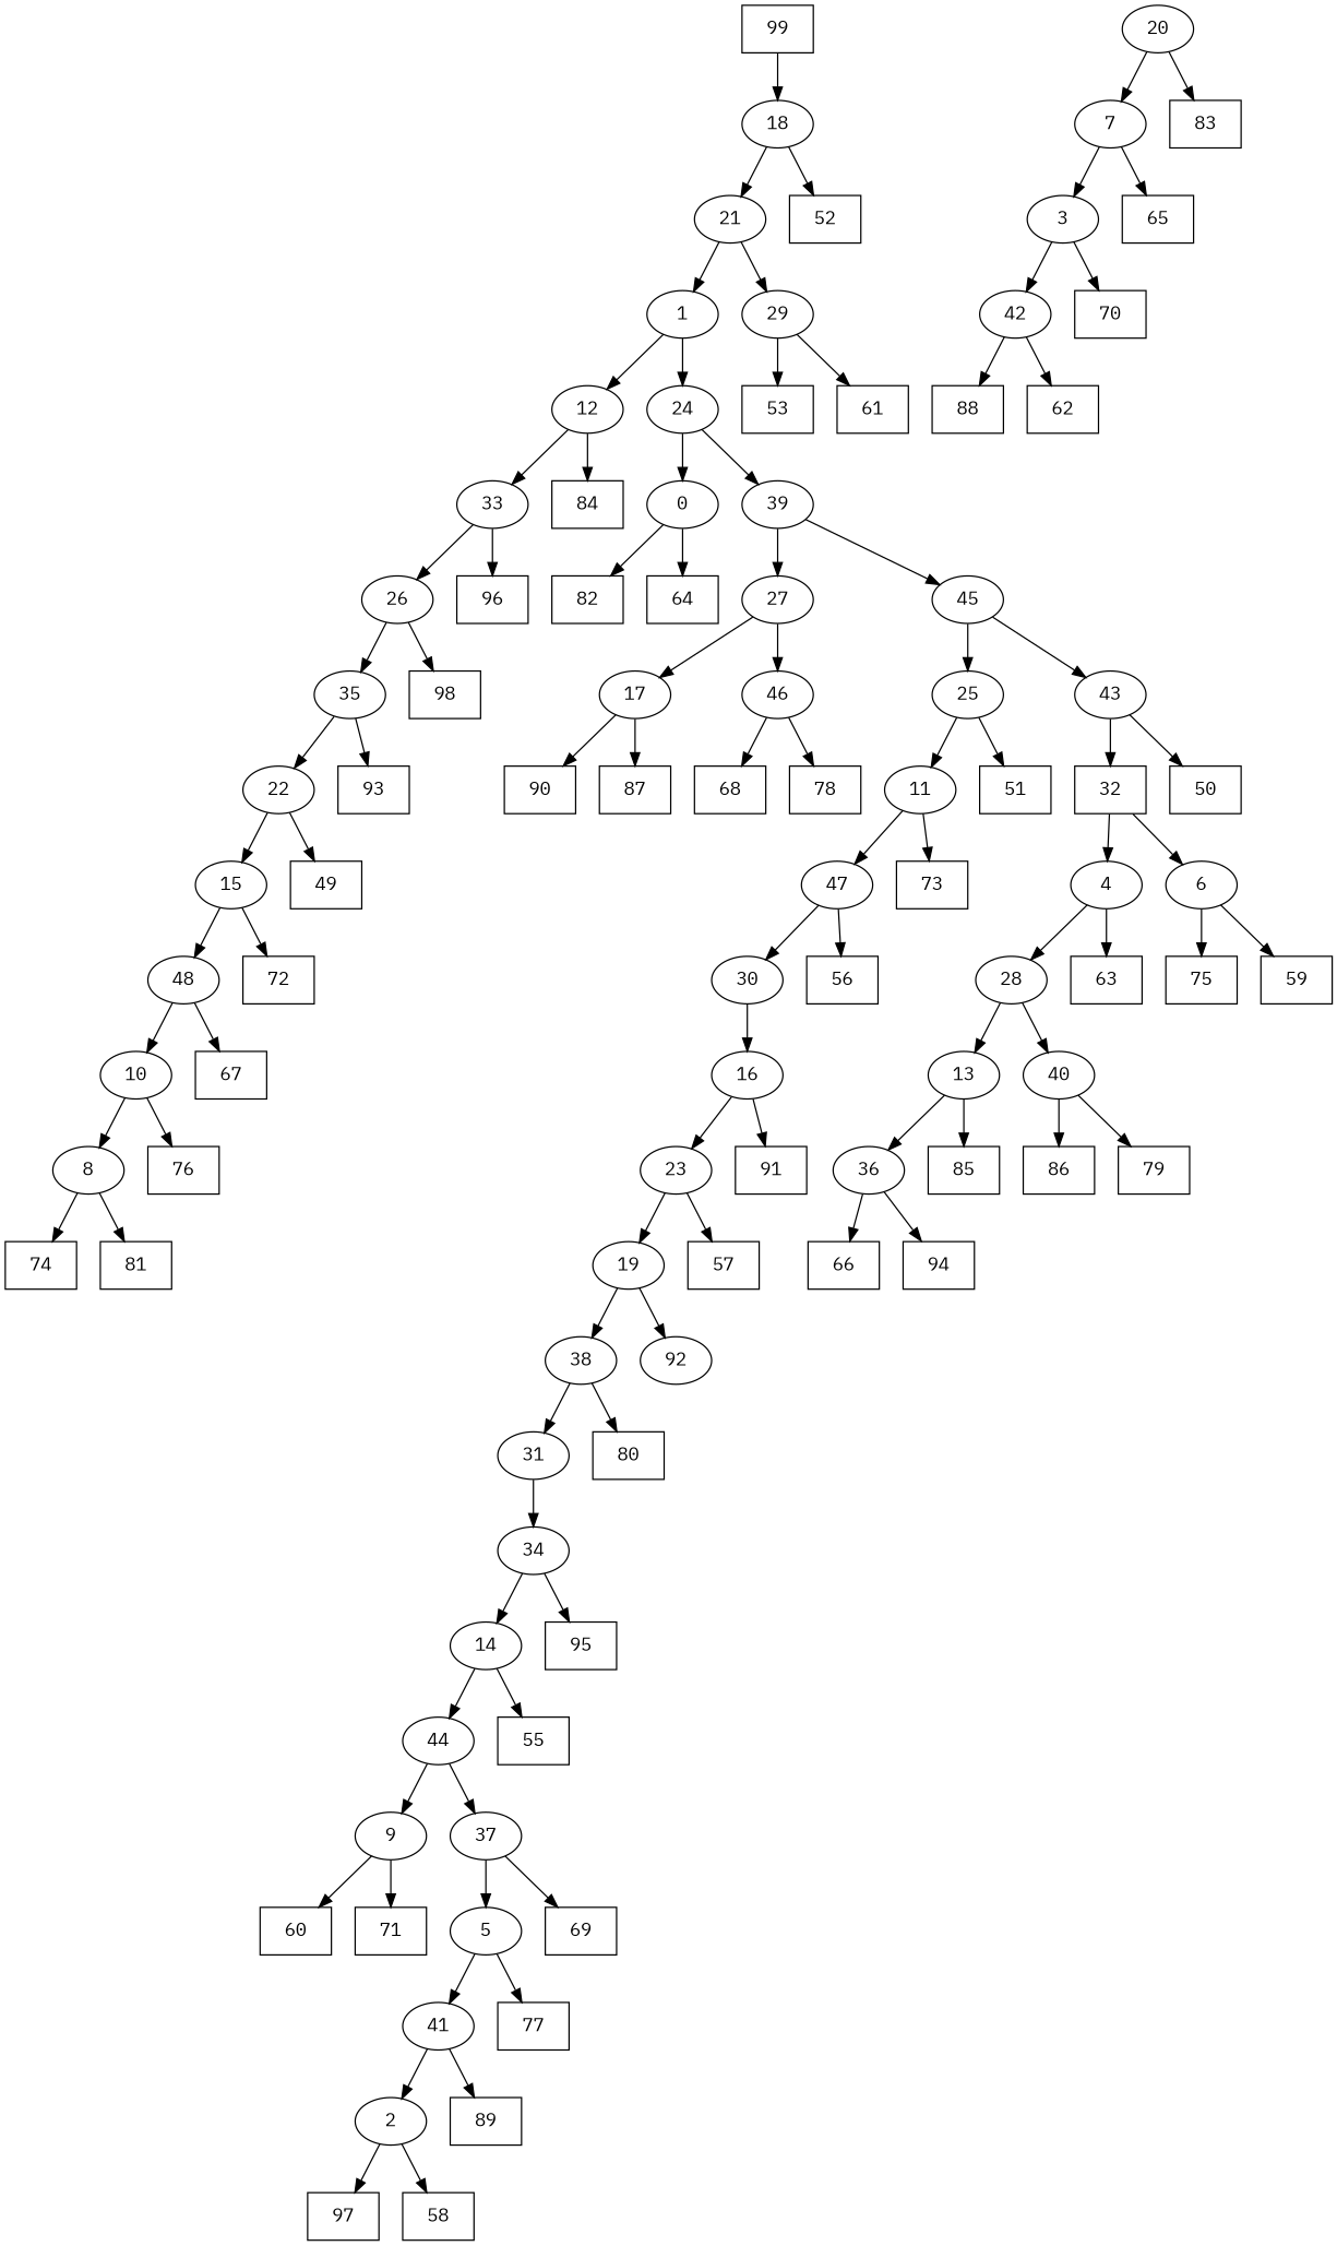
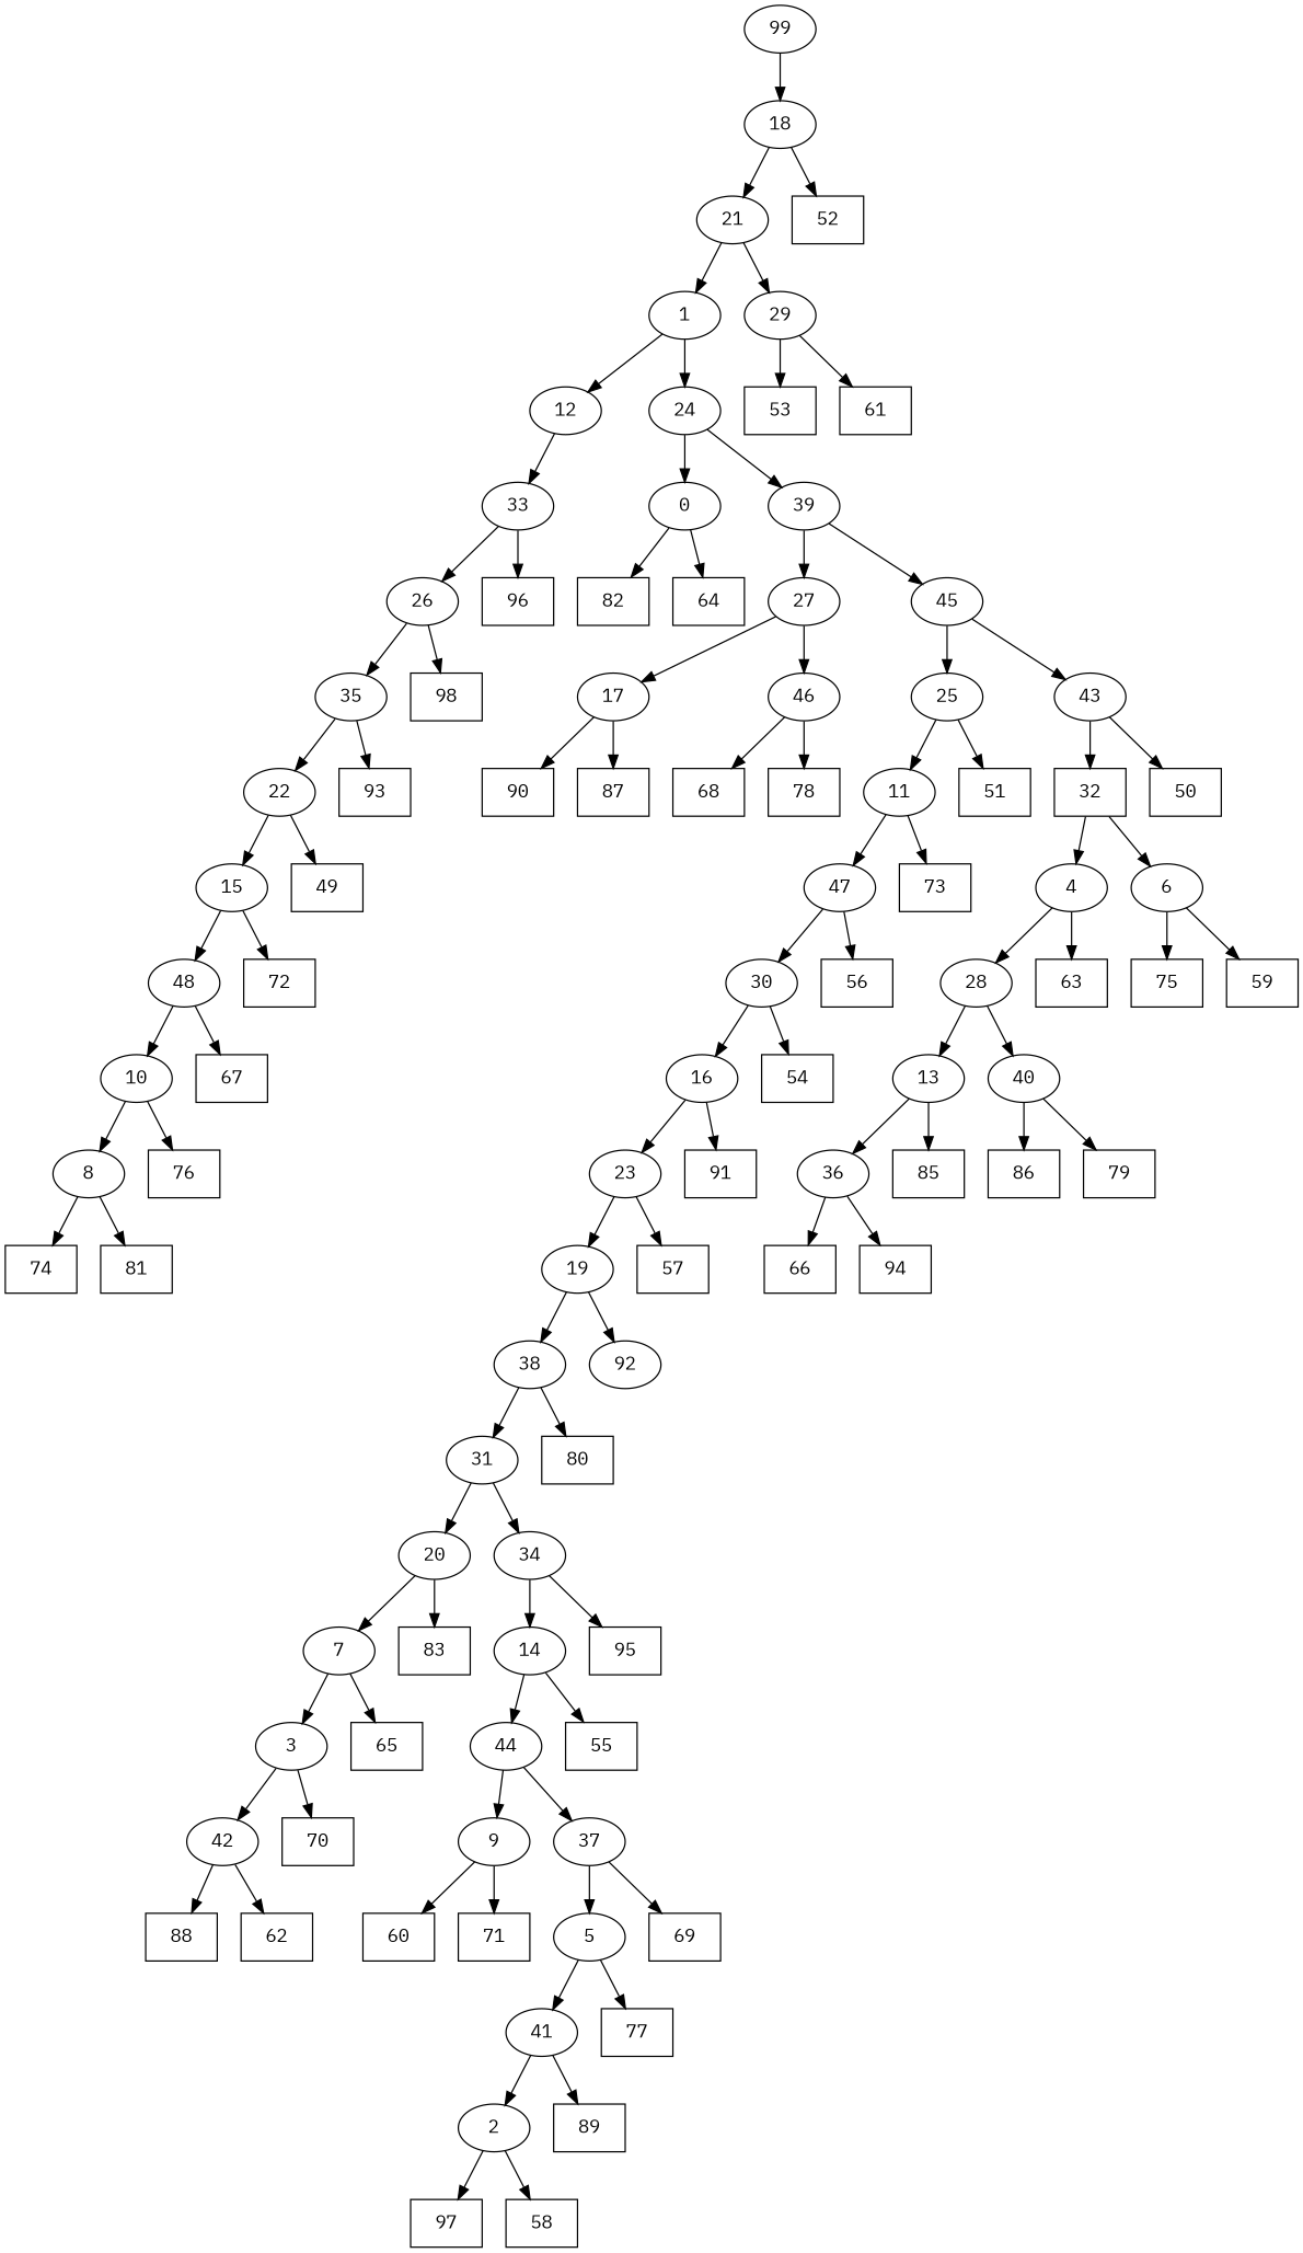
  digraph {
    fontname="IBM Plex Mono"
    node [fontname="IBM Plex Mono" shape=box]
    edge [fontname="IBM Plex Mono"]
    n1 [label=0 shape=""]
    n2 [label=82]
    n3 [label=64]
    n4 [label=1 shape=""]
    n5 [label=12 shape=""]
    n6 [label=24 shape=""]
    n7 [label=33 shape=""]
-   n8 [label=84]
    n9 [label=39 shape=""]
    n10 [label=2 shape=""]
    n11 [label=97]
    n12 [label=58]
    n13 [label=3 shape=""]
    n14 [label=42 shape=""]
    n15 [label=70]
    n16 [label=88]
    n17 [label=62]
    n18 [label=4 shape=""]
    n19 [label=28 shape=""]
    n20 [label=63]
    n21 [label=13 shape=""]
    n22 [label=40 shape=""]
    n23 [label=5 shape=""]
    n24 [label=41 shape=""]
    n25 [label=77]
    n26 [label=89]
    n27 [label=6 shape=""]
    n28 [label=75]
    n29 [label=59]
    n30 [label=7 shape=""]
    n31 [label=65]
    n32 [label=8 shape=""]
    n33 [label=74]
    n34 [label=81]
    n35 [label=9 shape=""]
    n36 [label=60]
    n37 [label=71]
    n38 [label=10 shape=""]
    n39 [label=76]
    n40 [label=11 shape=""]
    n41 [label=47 shape=""]
    n42 [label=73]
    n43 [label=30 shape=""]
    n44 [label=56]
    n45 [label=26 shape=""]
    n46 [label=96]
    n47 [label=36 shape=""]
    n48 [label=85]
    n49 [label=66]
    n50 [label=94]
    n51 [label=14 shape=""]
    n52 [label=44 shape=""]
    n53 [label=55]
    n54 [label=37 shape=""]
    n55 [label=15 shape=""]
    n56 [label=48 shape=""]
    n57 [label=72]
    n58 [label=67]
    n59 [label=16 shape=""]
    n60 [label=23 shape=""]
    n61 [label=91]
    n62 [label=19 shape=""]
    n63 [label=57]
    n64 [label=17 shape=""]
    n65 [label=90]
    n66 [label=87]
    n67 [label=18 shape=""]
    n68 [label=21 shape=""]
    n69 [label=52]
    n70 [label=29 shape=""]
    n71 [label=38 shape=""]
    n72 [label=92 shape=ellipse]
    n73 [label=31 shape=""]
    n74 [label=80]
    n75 [label=20 shape=""]
    n76 [label=83]
    n77 [label=53]
    n78 [label=61]
    n79 [label=22 shape=""]
    n80 [label=49]
    n81 [label=27 shape=""]
    n82 [label=45 shape=""]
    n83 [label=25 shape=""]
    n84 [label=51]
    n85 [label=35 shape=""]
    n86 [label=98]
    n87 [label=93]
    n88 [label=46 shape=""]
    n89 [label=68]
    n90 [label=78]
    n91 [label=86]
    n92 [label=79]
+   n93 [label=54]
    n94 [label=34 shape=""]
    n95 [label=95]
    n96 [label=32]
    n97 [label=69]
    n98 [label=43 shape=""]
    n99 [label=50]
-   n100 [label=99]
+   n100 [label=99 shape=""]
    n1 -> n2
    n1 -> n3
    n4 -> n5
    n4 -> n6
    n5 -> n7
-   n5 -> n8
    n6 -> n1
    n6 -> n9
    n7 -> n45
    n7 -> n46
    n9 -> n81
    n9 -> n82
    n10 -> n11
    n10 -> n12
    n13 -> n14
    n13 -> n15
    n14 -> n16
    n14 -> n17
    n18 -> n19
    n18 -> n20
    n19 -> n21
    n19 -> n22
    n21 -> n47
    n21 -> n48
    n22 -> n91
    n22 -> n92
    n23 -> n24
    n23 -> n25
    n24 -> n10
    n24 -> n26
    n27 -> n28
    n27 -> n29
    n30 -> n13
    n30 -> n31
    n32 -> n33
    n32 -> n34
    n35 -> n36
    n35 -> n37
    n38 -> n32
    n38 -> n39
    n40 -> n41
    n40 -> n42
    n41 -> n43
    n41 -> n44
    n43 -> n59
+   n43 -> n93
    n45 -> n85
    n45 -> n86
    n47 -> n49
    n47 -> n50
    n51 -> n52
    n51 -> n53
    n52 -> n35
    n52 -> n54
    n54 -> n23
    n54 -> n97
    n55 -> n56
    n55 -> n57
    n56 -> n38
    n56 -> n58
    n59 -> n60
    n59 -> n61
    n60 -> n62
    n60 -> n63
    n62 -> n71
    n62 -> n72
    n64 -> n65
    n64 -> n66
    n67 -> n68
    n67 -> n69
    n68 -> n4
    n68 -> n70
    n70 -> n77
    n70 -> n78
    n71 -> n73
    n71 -> n74
+   n73 -> n75
    n73 -> n94
    n75 -> n30
    n75 -> n76
    n79 -> n55
    n79 -> n80
    n81 -> n64
    n81 -> n88
    n82 -> n83
    n82 -> n98
    n83 -> n40
    n83 -> n84
    n85 -> n79
    n85 -> n87
    n88 -> n89
    n88 -> n90
    n94 -> n51
    n94 -> n95
    n96 -> n18
    n96 -> n27
    n98 -> n96
    n98 -> n99
    n100 -> n67
  }
